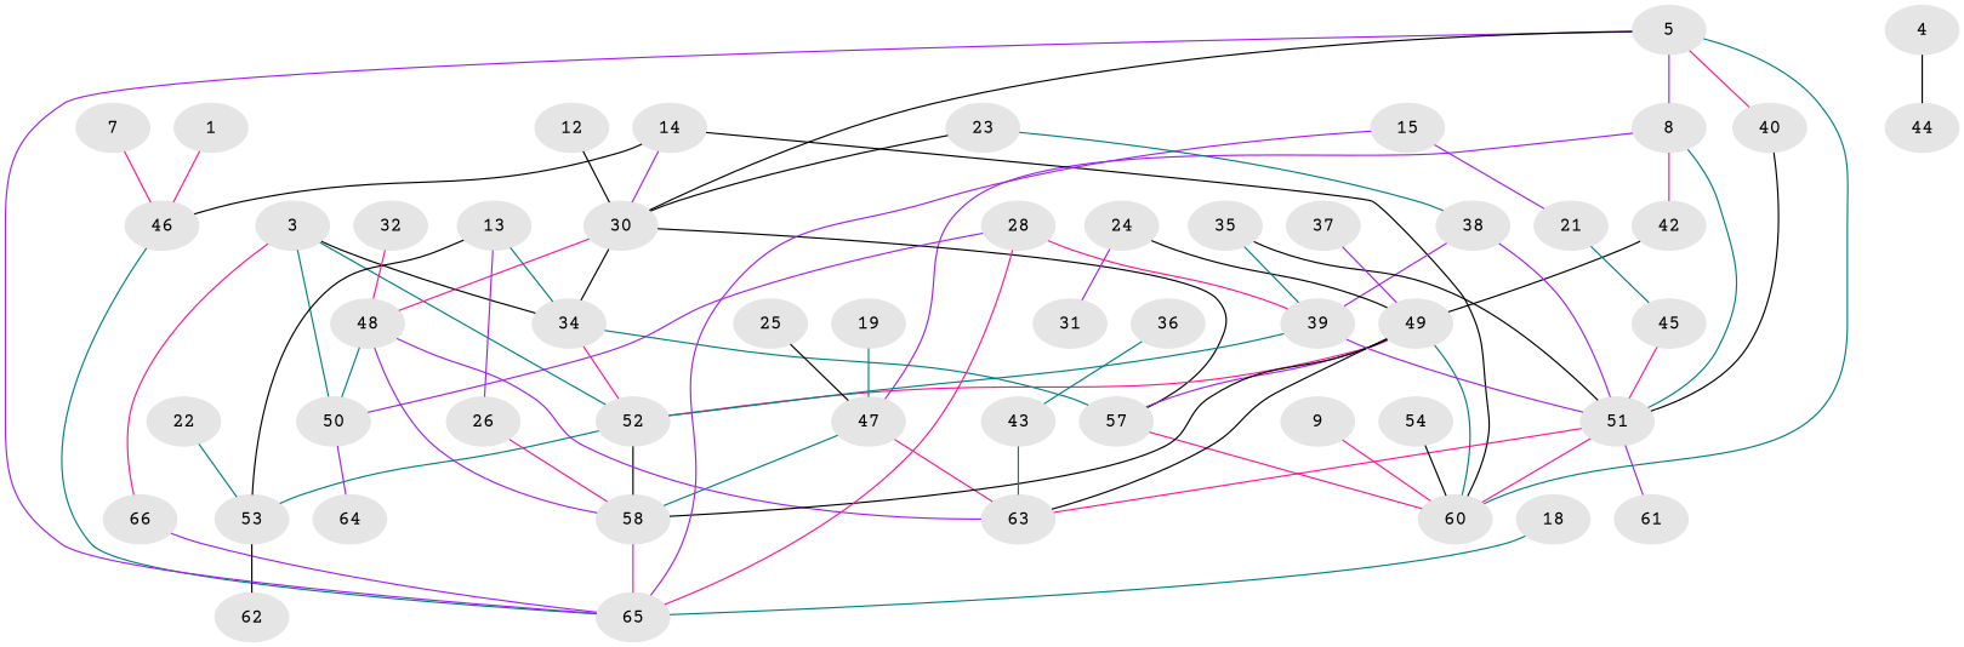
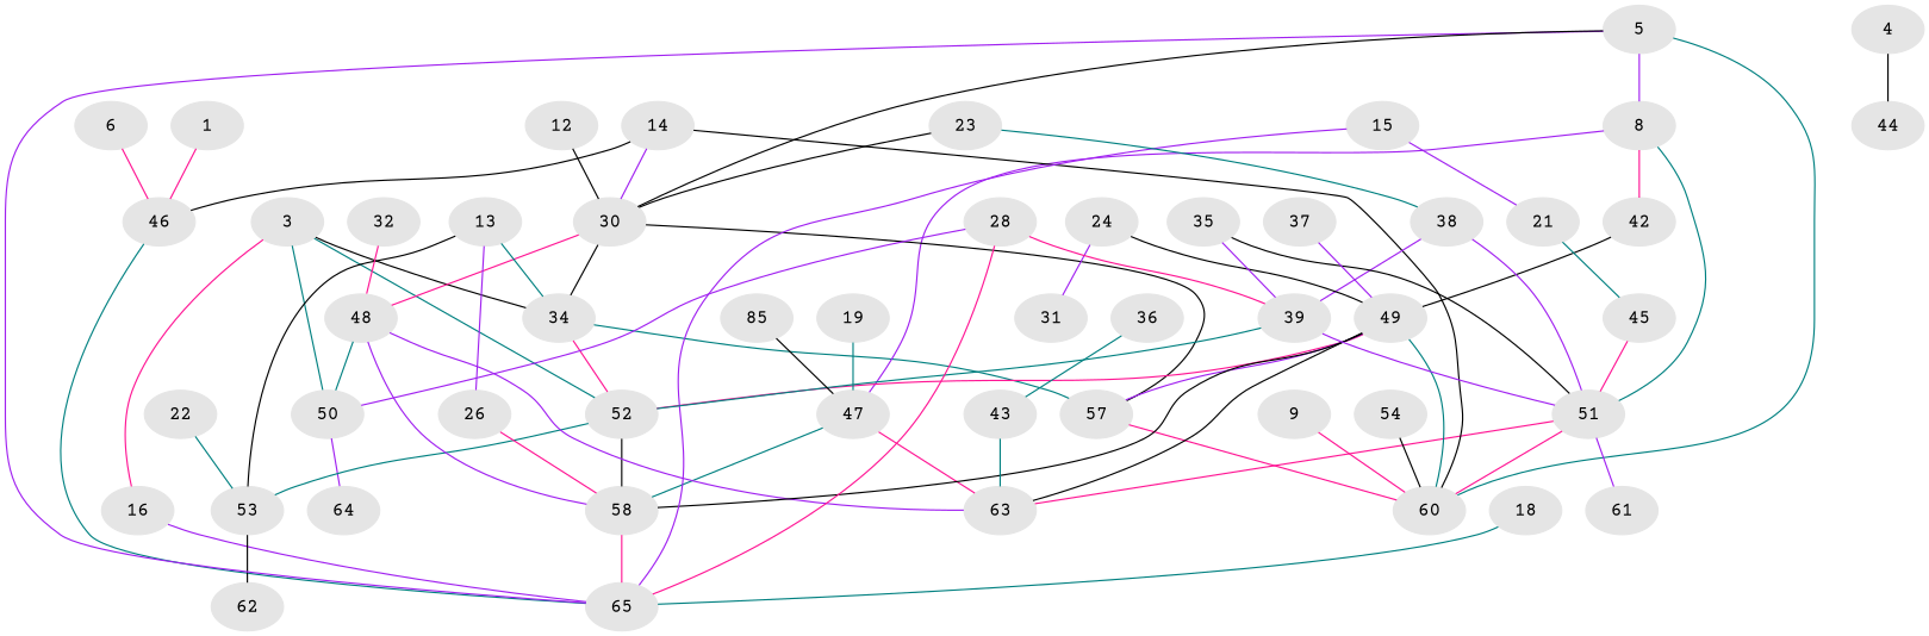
  graph {
    fontname="Courier Prime"
    node [color=gray90 fontname="Courier Prime" style=filled]
    edge [color=teal fontname="Courier Prime" weight=1.0]
    1
    46
    65
    3
-   16 [label=66]
+   16
    34
    50
    52
    57
    64
    53
    58
    4
    44
    5
    8
    30
-   40
    60
    42
    47
    51
    48
-   6 [label=7]
+   6
    49
    63
    61
    9
    12
    13
    26
    62
    14
    15
    21
    45
    18
    19
    22
    23
    38
    39
    24
    31
-   25
+   25 [label=85]
    28
    32
    35
    36
    43
    37
    54
    1 -- 46 [color=deeppink]
    46 -- 65
    3 -- 16 [color=deeppink]
    3 -- 34 [color=black]
    3 -- 50
    3 -- 52
    16 -- 65 [color=purple]
    34 -- 52 [color=deeppink]
    34 -- 57
    50 -- 64 [color=purple]
    52 -- 53
    52 -- 58 [color=black]
    57 -- 60 [color=deeppink]
    53 -- 62 [color=black]
    58 -- 65 [color=deeppink]
    4 -- 44 [color=black]
    5 -- 65 [color=purple]
    5 -- 8 [color=purple]
    5 -- 30 [color=black]
-   5 -- 40 [color=deeppink]
    5 -- 60
    8 -- 42 [color=deeppink]
    8 -- 47 [color=purple]
    8 -- 51
    30 -- 34 [color=black]
    30 -- 57 [color=black]
    30 -- 48 [color=deeppink]
-   40 -- 51 [color=black]
    42 -- 49 [color=black]
    47 -- 58
    47 -- 63 [color=deeppink]
    51 -- 60 [color=deeppink weight=2.0]
    51 -- 63 [color=deeppink]
    51 -- 61 [color=purple]
    48 -- 50
    48 -- 58 [color=purple]
    48 -- 63 [color=purple]
    6 -- 46 [color=deeppink]
    49 -- 52 [color=deeppink]
    49 -- 57 [color=purple]
    49 -- 58 [color=black]
    49 -- 60
    49 -- 63 [color=black]
    9 -- 60 [color=deeppink]
    12 -- 30 [color=black]
    13 -- 34
    13 -- 53 [color=black]
    13 -- 26 [color=purple]
    26 -- 58 [color=deeppink]
    14 -- 46 [color=black]
    14 -- 30 [color=purple]
    14 -- 60 [color=black]
    15 -- 65 [color=purple]
    15 -- 21 [color=purple]
    21 -- 45
    45 -- 51 [color=deeppink]
    18 -- 65
    19 -- 47
    22 -- 53
    23 -- 30 [color=black]
    23 -- 38
    38 -- 51 [color=purple]
    38 -- 39 [color=purple]
    39 -- 52
    39 -- 51 [color=purple]
    24 -- 49 [color=black]
    24 -- 31 [color=purple]
    25 -- 47 [color=black]
    28 -- 65 [color=deeppink]
    28 -- 50 [color=purple]
    28 -- 39 [color=deeppink]
    32 -- 48 [color=deeppink]
    35 -- 51 [color=black]
-   35 -- 39
+   35 -- 39 [color=purple]
    36 -- 43
    43 -- 63
    37 -- 49 [color=purple]
    54 -- 60 [color=black]
  }
